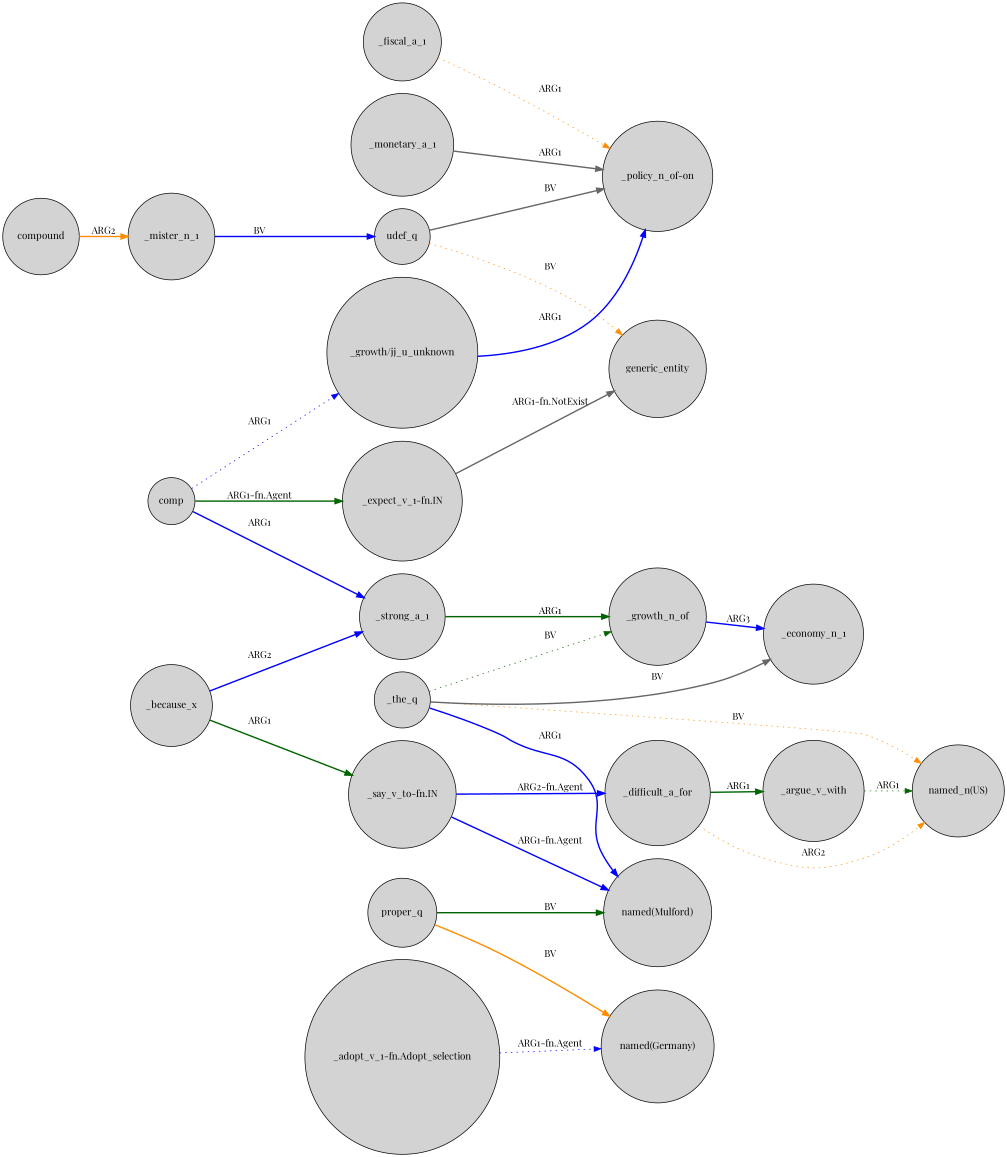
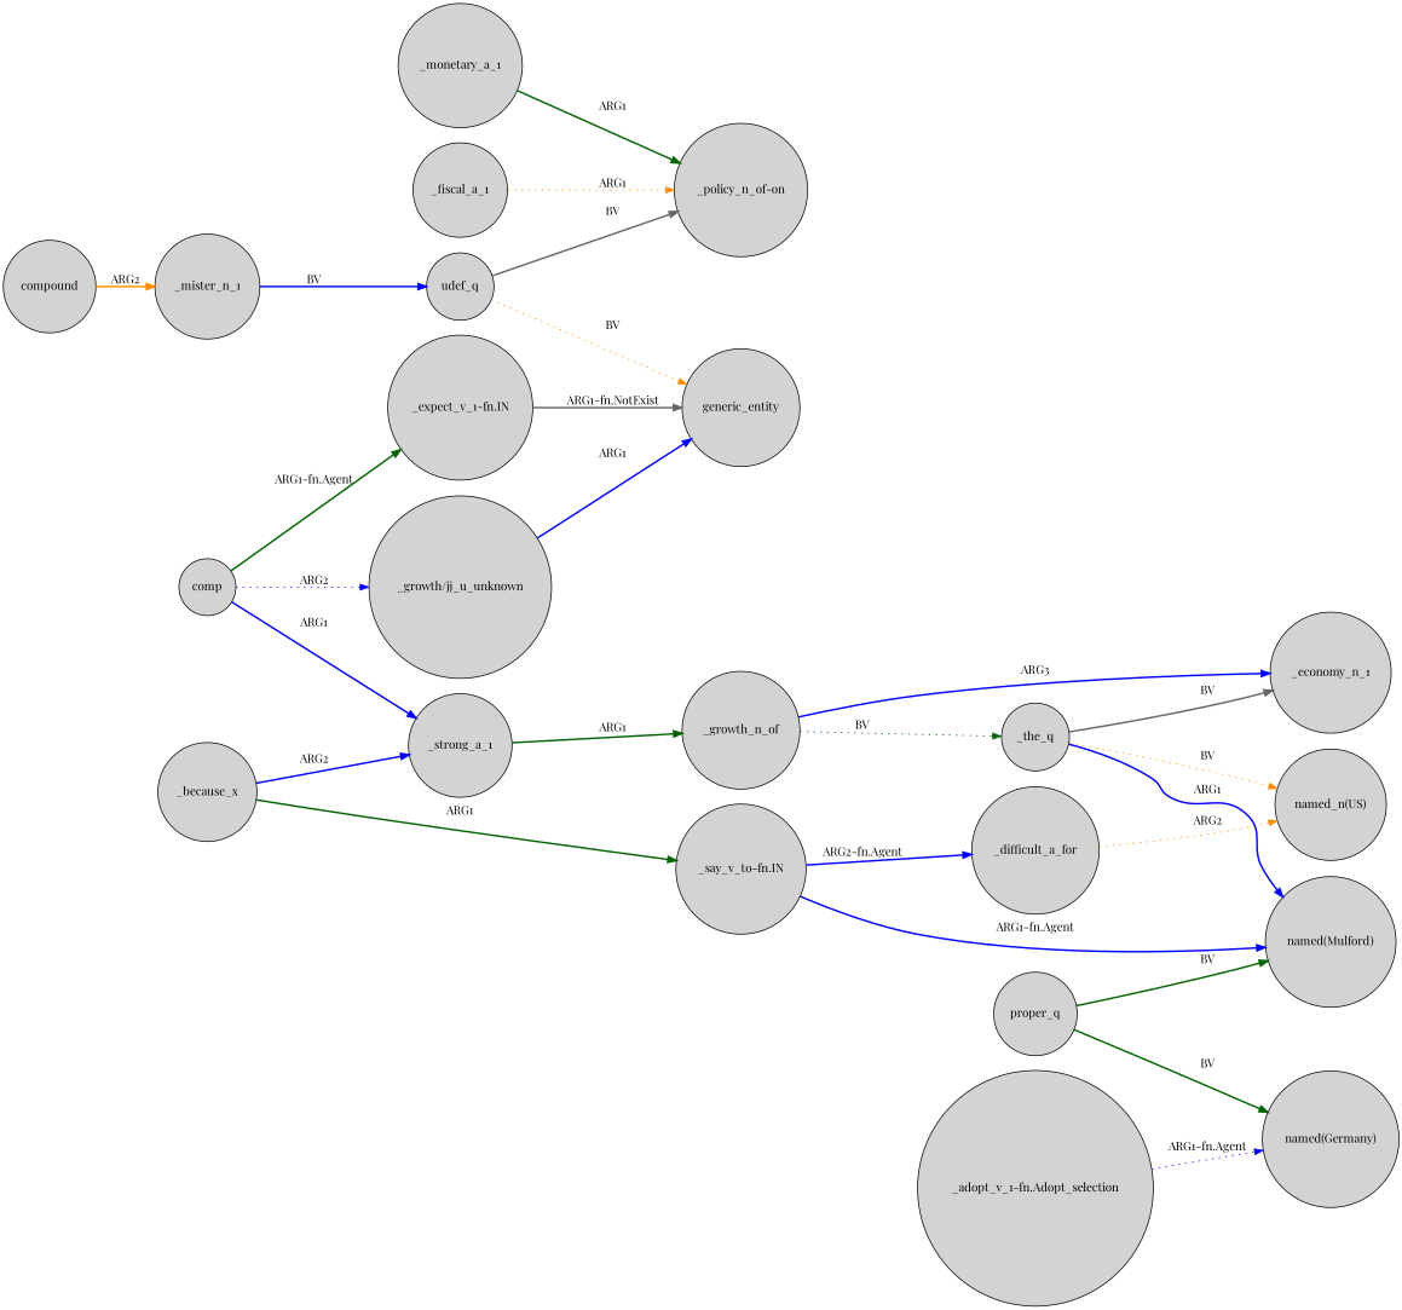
  digraph {
    fontname="Playfair Display"
    rankdir=LR
    node [fontname="Playfair Display" shape=circle style=filled]
    edge [color=blue fontname="Playfair Display" style=bold]
    _fiscal_a_1
    "_policy_n_of-on"
    _difficult_a_for
-   _argue_v_with
    "named_n(US)"
    udef_q
    generic_entity
    _mister_n_1
    proper_q
    "named(Germany)"
    "named(Mulford)"
    comp
    "_expect_v_1-fn.IN"
    _strong_a_1
    n15 [label="_growth/jj_u_unknown"]
    _growth_n_of
    _because_x
    "_say_v_to-fn.IN"
    _economy_n_1
    "_adopt_v_1-fn.Adopt_selection"
    compound
    _the_q
    _monetary_a_1
    _fiscal_a_1 -> "_policy_n_of-on" [color=darkorange label=ARG1 style=dotted]
-   _difficult_a_for -> _argue_v_with [color=darkgreen label=ARG1]
    _difficult_a_for -> "named_n(US)" [color=darkorange label=ARG2 style=dotted]
-   _argue_v_with -> "named_n(US)" [color=darkgreen label=ARG1 style=dotted]
    udef_q -> "_policy_n_of-on" [color=gray40 label=BV]
    udef_q -> generic_entity [color=darkorange label=BV style=dotted]
    _mister_n_1 -> udef_q [label=BV]
-   proper_q -> "named(Germany)" [color=darkorange label=BV]
+   proper_q -> "named(Germany)" [color=darkgreen label=BV]
    proper_q -> "named(Mulford)" [color=darkgreen label=BV]
    comp -> "_expect_v_1-fn.IN" [color=darkgreen label="ARG1-fn.Agent"]
    comp -> _strong_a_1 [label=ARG1]
-   comp -> n15 [label=ARG1 style=dotted]
+   comp -> n15 [label=ARG2 style=dotted]
    "_expect_v_1-fn.IN" -> generic_entity [color=gray40 label="ARG1-fn.NotExist"]
    _strong_a_1 -> _growth_n_of [color=darkgreen label=ARG1]
-   n15 -> "_policy_n_of-on" [label=ARG1]
+   n15 -> generic_entity [label=ARG1]
    _growth_n_of -> _economy_n_1 [label=ARG3]
    _because_x -> _strong_a_1 [label=ARG2]
    _because_x -> "_say_v_to-fn.IN" [color=darkgreen label=ARG1]
    "_say_v_to-fn.IN" -> _difficult_a_for [label="ARG2-fn.Agent"]
    "_say_v_to-fn.IN" -> "named(Mulford)" [label="ARG1-fn.Agent"]
    "_adopt_v_1-fn.Adopt_selection" -> "named(Germany)" [label="ARG1-fn.Agent" style=dotted]
    compound -> _mister_n_1 [color=darkorange label=ARG2]
    _the_q -> "named_n(US)" [color=darkorange label=BV style=dotted]
    _the_q -> "named(Mulford)" [label=ARG1]
-   _the_q -> _growth_n_of [color=darkgreen label=BV style=dotted]
+   _growth_n_of -> _the_q [color=darkgreen label=BV style=dotted]
    _the_q -> _economy_n_1 [color=gray40 label=BV]
-   _monetary_a_1 -> "_policy_n_of-on" [color=gray40 label=ARG1]
+   _monetary_a_1 -> "_policy_n_of-on" [color=darkgreen label=ARG1]
  }
